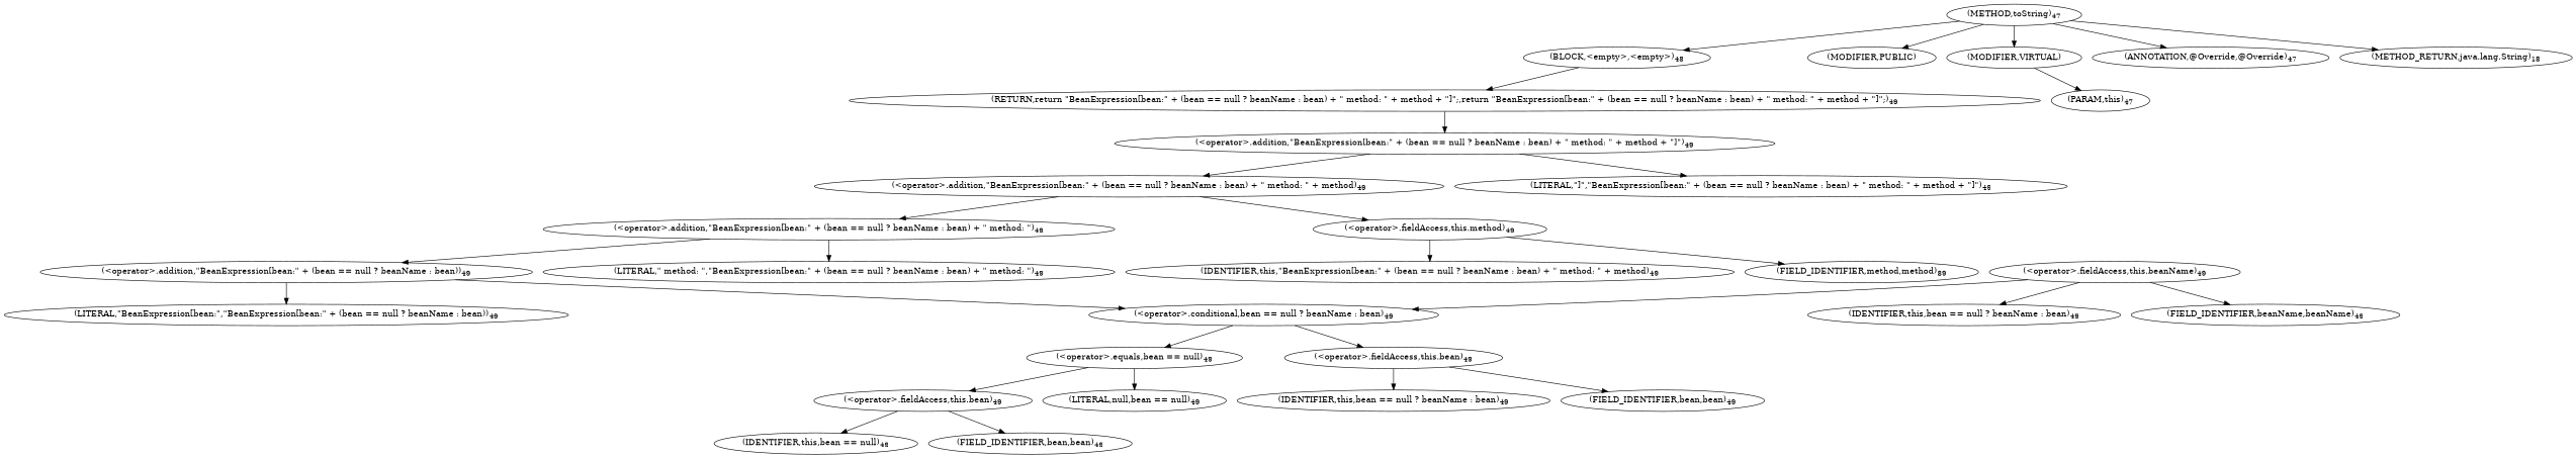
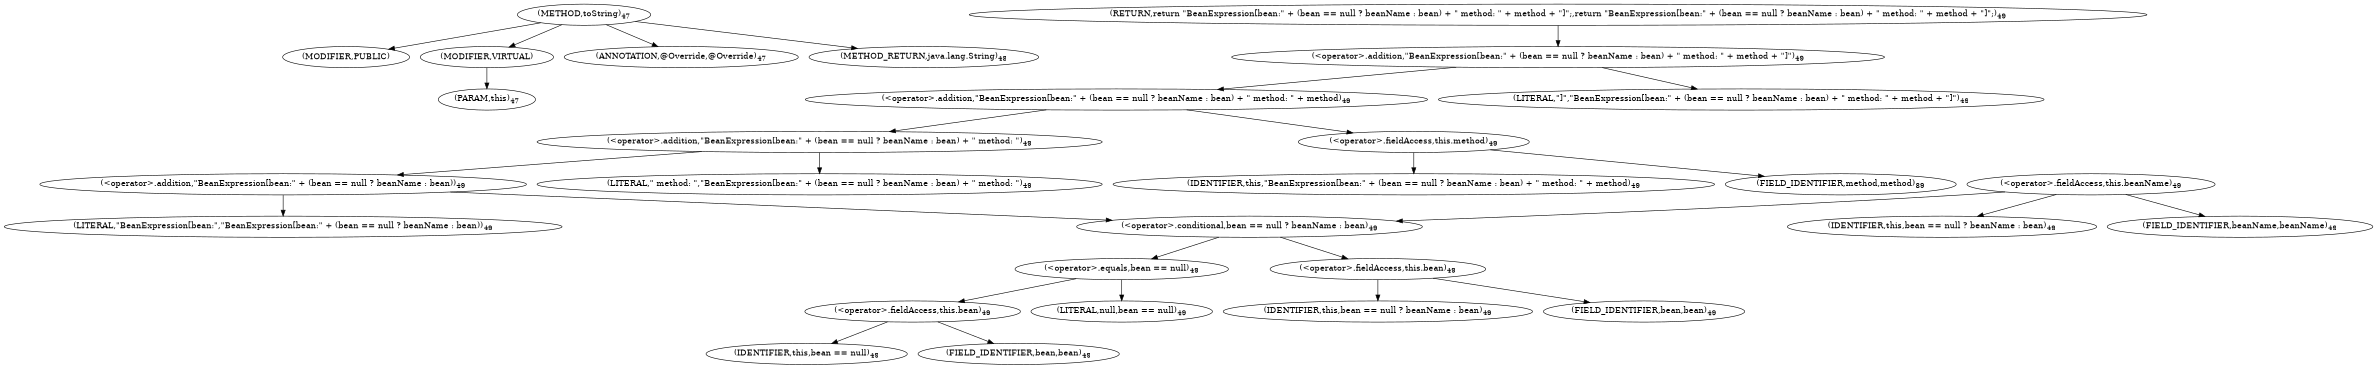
  digraph {
    n1 [label=<(METHOD,toString)<SUB>47</SUB>>]
-   n2 [label=<(BLOCK,&lt;empty&gt;,&lt;empty&gt;)<SUB>48</SUB>>]
    n3 [label=<(MODIFIER,PUBLIC)>]
    n4 [label=<(MODIFIER,VIRTUAL)>]
    n5 [label=<(ANNOTATION,@Override,@Override)<SUB>47</SUB>>]
-   n6 [label=<(METHOD_RETURN,java.lang.String)<SUB>18</SUB>>]
+   n6 [label=<(METHOD_RETURN,java.lang.String)<SUB>48</SUB>>]
    n7 [label=<(PARAM,this)<SUB>47</SUB>>]
    n8 [label=<(RETURN,return &quot;BeanExpression[bean:&quot; + (bean == null ? beanName : bean) + &quot; method: &quot; + method + &quot;]&quot;;,return &quot;BeanExpression[bean:&quot; + (bean == null ? beanName : bean) + &quot; method: &quot; + method + &quot;]&quot;;)<SUB>49</SUB>>]
    n9 [label=<(&lt;operator&gt;.addition,&quot;BeanExpression[bean:&quot; + (bean == null ? beanName : bean) + &quot; method: &quot; + method + &quot;]&quot;)<SUB>49</SUB>>]
    n10 [label=<(&lt;operator&gt;.addition,&quot;BeanExpression[bean:&quot; + (bean == null ? beanName : bean) + &quot; method: &quot; + method)<SUB>49</SUB>>]
    n11 [label=<(LITERAL,&quot;]&quot;,&quot;BeanExpression[bean:&quot; + (bean == null ? beanName : bean) + &quot; method: &quot; + method + &quot;]&quot;)<SUB>49</SUB>>]
    n12 [label=<(&lt;operator&gt;.addition,&quot;BeanExpression[bean:&quot; + (bean == null ? beanName : bean) + &quot; method: &quot;)<SUB>49</SUB>>]
    n13 [label=<(&lt;operator&gt;.fieldAccess,this.method)<SUB>49</SUB>>]
    n14 [label=<(&lt;operator&gt;.addition,&quot;BeanExpression[bean:&quot; + (bean == null ? beanName : bean))<SUB>49</SUB>>]
    n15 [label=<(LITERAL,&quot; method: &quot;,&quot;BeanExpression[bean:&quot; + (bean == null ? beanName : bean) + &quot; method: &quot;)<SUB>49</SUB>>]
    n16 [label=<(IDENTIFIER,this,&quot;BeanExpression[bean:&quot; + (bean == null ? beanName : bean) + &quot; method: &quot; + method)<SUB>49</SUB>>]
    n17 [label=<(FIELD_IDENTIFIER,method,method)<SUB>89</SUB>>]
    n18 [label=<(LITERAL,&quot;BeanExpression[bean:&quot;,&quot;BeanExpression[bean:&quot; + (bean == null ? beanName : bean))<SUB>49</SUB>>]
    n19 [label=<(&lt;operator&gt;.conditional,bean == null ? beanName : bean)<SUB>49</SUB>>]
    n20 [label=<(&lt;operator&gt;.equals,bean == null)<SUB>49</SUB>>]
    n21 [label=<(&lt;operator&gt;.fieldAccess,this.bean)<SUB>49</SUB>>]
    n22 [label=<(&lt;operator&gt;.fieldAccess,this.bean)<SUB>49</SUB>>]
    n23 [label=<(LITERAL,null,bean == null)<SUB>49</SUB>>]
    n24 [label=<(&lt;operator&gt;.fieldAccess,this.beanName)<SUB>49</SUB>>]
    n25 [label=<(IDENTIFIER,this,bean == null ? beanName : bean)<SUB>49</SUB>>]
    n26 [label=<(FIELD_IDENTIFIER,beanName,beanName)<SUB>49</SUB>>]
    n27 [label=<(IDENTIFIER,this,bean == null ? beanName : bean)<SUB>49</SUB>>]
    n28 [label=<(FIELD_IDENTIFIER,bean,bean)<SUB>49</SUB>>]
    n29 [label=<(IDENTIFIER,this,bean == null)<SUB>49</SUB>>]
    n30 [label=<(FIELD_IDENTIFIER,bean,bean)<SUB>49</SUB>>]
-   n1 -> n2
    n1 -> n3
    n1 -> n4
    n1 -> n5
    n1 -> n6
-   n2 -> n8
    n4 -> n7
    n8 -> n9
    n9 -> n10
    n9 -> n11
    n10 -> n12
    n10 -> n13
    n12 -> n14
    n12 -> n15
    n13 -> n16
    n13 -> n17
    n14 -> n18
    n14 -> n19
    n19 -> n20
    n19 -> n21
    n20 -> n22
    n20 -> n23
    n21 -> n27
    n21 -> n28
    n22 -> n29
    n22 -> n30
    n24 -> n19
    n24 -> n25
    n24 -> n26
  }
